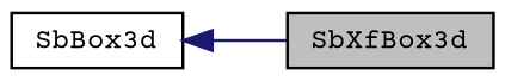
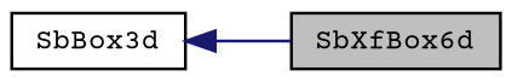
  digraph {
    rankdir=LR
    fontname="Courier Prime"
    node [color=black fontname="Courier Prime" fontsize=10 shape=record style=filled]
-   n1 [fillcolor=grey75 fontcolor=black height=0.2 label=SbXfBox3d width=0.4]
+   n1 [fillcolor=grey75 fontcolor=black height=0.2 label=SbXfBox6d width=0.4]
    n2 [fillcolor=white height=0.2 label=SbBox3d width=0.4]
    n2 -> n1 [color=midnightblue dir=back fontname="Courier Prime" fontsize=10 labelfontname=Helvetica labelfontsize=10 style=solid]
  }
